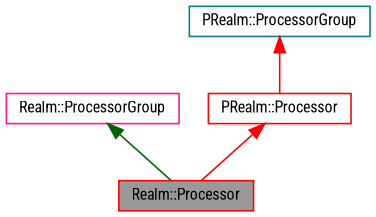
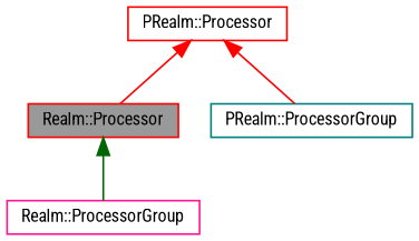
  digraph {
    fontname="Roboto Condensed"
    node [color=red fillcolor=white fontname="Roboto Condensed" fontsize=10 shape=box style=filled]
    edge [color=red dir=back fontname="Roboto Condensed" fontsize=10 labelfontname=Helvetica labelfontsize=10 style=solid]
    n1 [fillcolor=grey60 fontcolor=black height=0.2 label="Realm::Processor" width=0.4]
    n2 [color=deeppink height=0.2 label="Realm::ProcessorGroup" width=0.4]
    n3 [height=0.2 label="PRealm::Processor" width=0.4]
    n4 [color=teal height=0.2 label="PRealm::ProcessorGroup" width=0.4]
-   n2 -> n1 [color=darkgreen]
+   n1 -> n2 [color=darkgreen]
    n3 -> n1
-   n4 -> n3
+   n3 -> n4
  }
